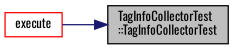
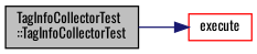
  digraph {
    rankdir=LR
    fontname=Oswald
    node [fontname=Oswald fontsize=10 shape=record style=filled]
    n1 [color=black fillcolor=grey75 fontcolor=black height=0.2 label="TagInfoCollectorTest\l::TagInfoCollectorTest" width=0.4]
    n2 [color=red fillcolor=white height=0.2 label=execute width=0.4]
-   n2 -> n1 [color=midnightblue fontname=Oswald fontsize=10 labelfontname=Helvetica labelfontsize=10 style=solid]
+   n1 -> n2 [color=midnightblue fontname=Oswald fontsize=10 labelfontname=Helvetica labelfontsize=10 style=solid]
  }
